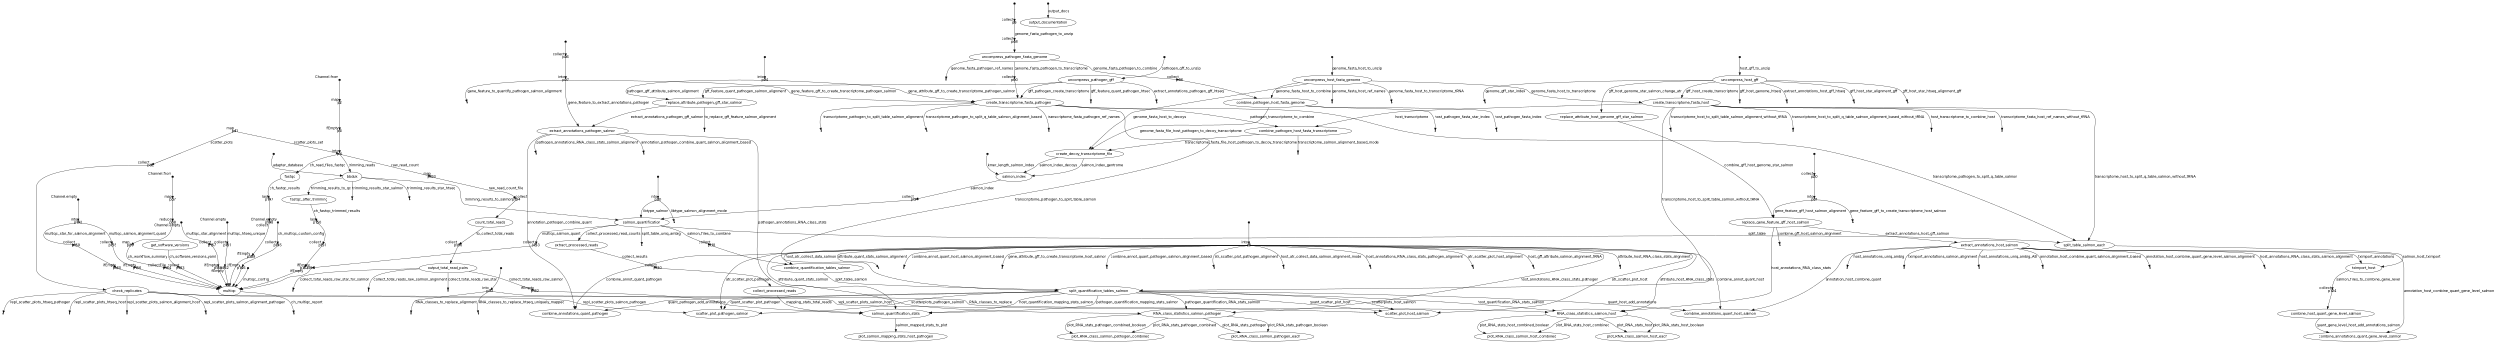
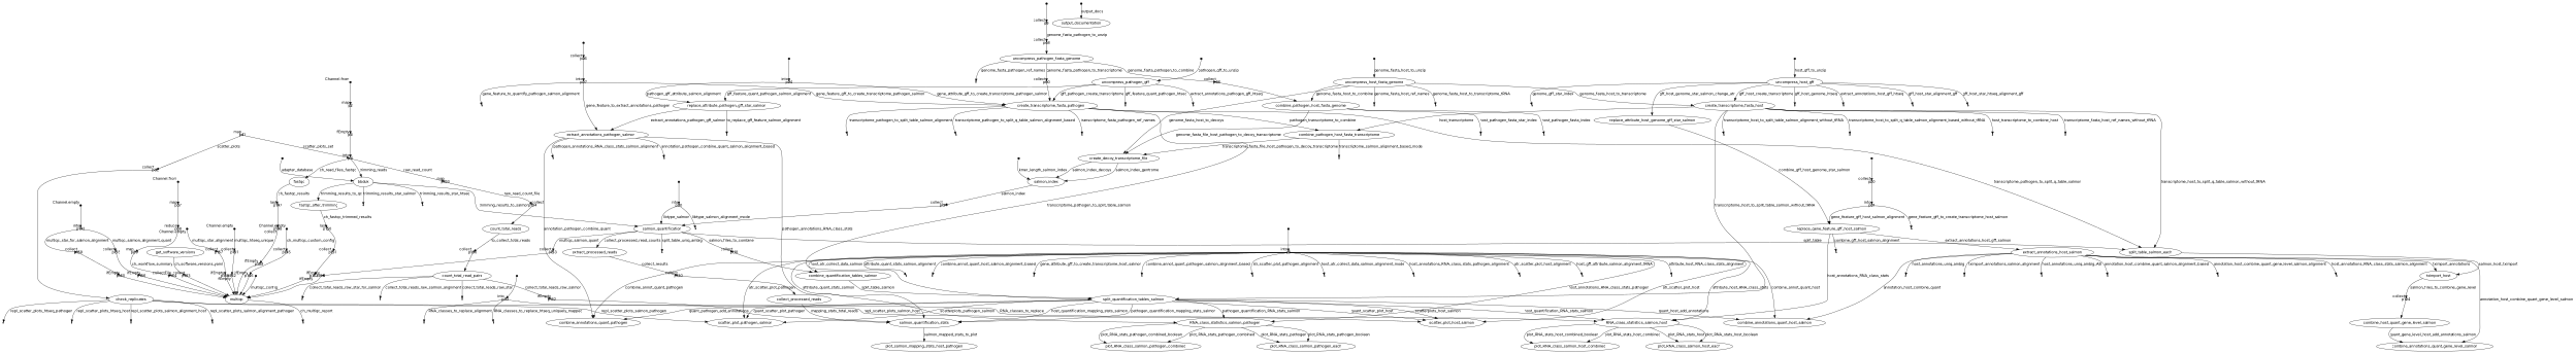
  digraph {
    fontname=Inter
    node [fontname=Inter shape=point]
    edge [fontname=Inter]
    p0 [fixedsize=true width=0.1 xlabel="Channel.empty"]
    p145 [fixedsize=true shape=circle width=0.1 xlabel=collect]
    p146 [fixedsize=true shape=circle width=0.1 xlabel=ifEmpty]
    n4 [label=multiqc shape=""]
    p1 [fixedsize=true width=0.1 xlabel="Channel.from"]
    p2 [fixedsize=true shape=circle width=0.1 xlabel=map]
    p3 [fixedsize=true shape=circle width=0.1 xlabel=ifEmpty]
    p4 [fixedsize=true shape=circle width=0.1 xlabel=into]
    n9 [label=bbduk shape=""]
    n10 [label=fastqc shape=""]
    p103 [fixedsize=true shape=circle width=0.1 xlabel=map]
    p41 [fixedsize=true shape=circle width=0.1 xlabel=map]
    p42 [fixedsize=true shape=circle width=0.1 xlabel=collect]
    n14 [label=salmon_quantification shape=""]
    p101
    n16 [label=fastqc_after_trimming shape=""]
    p100
    p147 [fixedsize=true shape=circle width=0.1 xlabel=last]
    p104 [fixedsize=true shape=circle width=0.1 xlabel=collect]
    n20 [label=check_replicates shape=""]
    n21 [label=split_table_salmon_each shape=""]
    p116
    p118 [fixedsize=true shape=circle width=0.1 xlabel=collect]
    p153 [fixedsize=true shape=circle width=0.1 xlabel=collect]
    n25 [label=extract_processed_reads shape=""]
    p150 [fixedsize=true shape=circle width=0.1 xlabel=last]
    p148 [fixedsize=true shape=circle width=0.1 xlabel=collect]
    n28 [label=count_total_reads shape=""]
    p5 [fixedsize=true width=0.1]
    p6 [fixedsize=true shape=circle width=0.1 xlabel=collect]
    p48 [fixedsize=true shape=circle width=0.1 xlabel=collect]
    n32 [label=uncompress_pathogen_fasta_genome shape=""]
    p66 [fixedsize=true shape=circle width=0.1 xlabel=collect]
    p50
    p90 [fixedsize=true shape=circle width=0.1 xlabel=collect]
    p7 [fixedsize=true width=0.1]
    p8 [fixedsize=true shape=circle width=0.1 xlabel=into]
    p18
    n39 [label=salmon_quantification_stats shape=""]
    p17
    n41 [label=combine_quantification_tables_salmon shape=""]
    p16
    p15
    n44 [label=combine_annotations_quant_pathogen shape=""]
    n45 [label=combine_annotations_quant_host_salmon shape=""]
    p14
    p13
    p12
    p11
    p10
    n51 [label=scatter_plot_host_salmon shape=""]
    n52 [label=scatter_plot_pathogen_salmon shape=""]
    n53 [label=RNA_class_statistics_salmon_pathogen shape=""]
    n54 [label=RNA_class_statistics_salmon_host shape=""]
    p9
    n56 [label=plot_salmon_mapping_stats_host_pathogen shape=""]
    n57 [label=split_quantification_tables_salmon shape=""]
    n58 [label=plot_RNA_class_salmon_pathogen_each shape=""]
    n59 [label=plot_RNA_class_salmon_pathogen_combined shape=""]
    n60 [label=plot_RNA_class_salmon_host_each shape=""]
    n61 [label=plot_RNA_class_salmon_host_combined shape=""]
    p19 [fixedsize=true width=0.1]
    p20 [fixedsize=true shape=circle width=0.1 xlabel=collect]
    p21 [fixedsize=true shape=circle width=0.1 xlabel=into]
    n65 [label=replace_gene_feature_gff_host_salmon shape=""]
    p22
    p72
    n68 [label=extract_annotations_host_salmon shape=""]
    p84
    n70 [label=tximport_host shape=""]
    p83
    p82
    p81
    p80
    n75 [label=combine_annotations_quant_gene_level_salmon shape=""]
    p79
    p23 [fixedsize=true width=0.1]
    p24 [fixedsize=true shape=circle width=0.1 xlabel=into]
    n79 [label=replace_attribute_pathogen_gff_star_salmon shape=""]
    n80 [label=create_transcriptome_fasta_pathogen shape=""]
    n81 [label=extract_annotations_pathogen_salmon shape=""]
    p74
    n83 [label=combine_pathogen_host_fasta_transcriptome shape=""]
    p94
    p93
    p92
    p77
    p76
    n89 [label=create_decoy_transcriptome_file shape=""]
    p96
    p25 [fixedsize=true width=0.1]
    p26 [fixedsize=true shape=circle width=0.1 xlabel=collect]
    p27 [fixedsize=true shape=circle width=0.1 xlabel=into]
    p28
    p29 [fixedsize=true width=0.1]
    p30 [fixedsize=true shape=circle width=0.1 xlabel=into]
    p31
    p154 [fixedsize=true shape=circle width=0.1 xlabel=ifEmpty]
    p130 [fixedsize=true shape=circle width=0.1 xlabel=collect]
    p32 [fixedsize=true width=0.1]
    p33 [fixedsize=true shape=circle width=0.1 xlabel=into]
    p35
    p34
    p36 [fixedsize=true width=0.1 xlabel="Channel.from"]
    p37 [fixedsize=true shape=circle width=0.1 xlabel=map]
    p38 [fixedsize=true shape=circle width=0.1 xlabel=reduce]
    p39 [fixedsize=true shape=circle width=0.1 xlabel=map]
    p164 [fixedsize=true shape=circle width=0.1 xlabel=collectFile]
    p167
    n110 [label=get_software_versions shape=""]
    p163 [fixedsize=true shape=circle width=0.1 xlabel=collect]
    p47
    p46
    p45
    p44
    n116 [label=combine_pathogen_host_fasta_genome shape=""]
    p69
    p68
    p51 [fixedsize=true width=0.1]
    n120 [label=uncompress_host_fasta_genome shape=""]
    p54
    n122 [label=create_transcriptome_fasta_host shape=""]
    p53
    n124 [label=salmon_index shape=""]
    p89
    p88
    p87
    p86
    p114 [fixedsize=true shape=circle width=0.1 xlabel=collect]
    p55 [fixedsize=true width=0.1]
    n131 [label=uncompress_pathogen_gff shape=""]
    p58
    p57
    p59 [fixedsize=true width=0.1]
    n135 [label=uncompress_host_gff shape=""]
    n136 [label=replace_attribute_host_genome_gff_star_salmon shape=""]
    p65
    p64
    p63
    p62
    p61
    p124 [fixedsize=true shape=circle width=0.1 xlabel=collect]
    n143 [label=combine_host_quant_gene_level_salmon shape=""]
    p149 [fixedsize=true shape=circle width=0.1 xlabel=ifEmpty]
    p98 [fixedsize=true width=0.1]
    p151 [fixedsize=true shape=circle width=0.1 xlabel=collect]
    p152 [fixedsize=true shape=circle width=0.1 xlabel=ifEmpty]
    p106 [fixedsize=true shape=circle width=0.1 xlabel=collect]
-   n149 [label=output_total_read_pairs shape=""]
+   n149 [label=count_total_read_pairs shape=""]
    p132 [fixedsize=true shape=circle width=0.1 xlabel=ifEmpty]
    p110
    p109
    p108
    p112 [fixedsize=true width=0.1]
    n155 [label=collect_processed_reads shape=""]
    p141 [fixedsize=true width=0.1 xlabel="Channel.empty"]
    p142 [fixedsize=true shape=circle width=0.1 xlabel=into]
    p155 [fixedsize=true shape=circle width=0.1 xlabel=collect]
    p159 [fixedsize=true shape=circle width=0.1 xlabel=collect]
    p156 [fixedsize=true shape=circle width=0.1 xlabel=ifEmpty]
    p160 [fixedsize=true shape=circle width=0.1 xlabel=ifEmpty]
    p143 [fixedsize=true width=0.1 xlabel="Channel.empty"]
    p157 [fixedsize=true shape=circle width=0.1 xlabel=collect]
    p158 [fixedsize=true shape=circle width=0.1 xlabel=ifEmpty]
    p144 [fixedsize=true width=0.1 xlabel="Channel.empty"]
    p161 [fixedsize=true shape=circle width=0.1 xlabel=collect]
    p162 [fixedsize=true shape=circle width=0.1 xlabel=ifEmpty]
    p165 [fixedsize=true width=0.1]
    p168 [fixedsize=true width=0.1]
    n170 [label=output_documentation shape=""]
    p0 -> p145 [label=ch_multiqc_custom_config]
    p145 -> p146
    p146 -> n4
    n4 -> p167 [label=ch_multiqc_report]
    p1 -> p2
    p2 -> p3
    p3 -> p4
    p4 -> n9 [label=trimming_reads]
    p4 -> n10 [label=ch_read_files_fastqc]
    p4 -> p103 [label=raw_read_count]
    n9 -> n14 [label=trimming_results_to_salmon]
    n9 -> p101 [label=trimming_results_star_htseq]
    n9 -> n16 [label=trimming_results_to_qc]
    n9 -> p100 [label=trimming_results_star_salmon]
    n10 -> p147 [label=ch_fastqc_results]
    p103 -> p104 [label=raw_read_count_file]
    p41 -> p4 [label=scatter_plots_set]
    p41 -> p42 [label=scatter_plots]
    p42 -> n20
    n14 -> n21 [label=split_table]
    n14 -> p116 [label=split_table_uniq_ambig]
    n14 -> p118 [label=salmon_files_to_combine]
    n14 -> p153 [label=multiqc_salmon_quant]
    n14 -> n25 [label=collect_processed_read_counts]
    n16 -> p150 [label=ch_fastqc_trimmed_results]
    p147 -> p148
    p104 -> n28
    n20 -> n51 [label=repl_scatter_plots_salmon_host]
    n20 -> n52 [label=repl_scatter_plots_salmon_pathogen]
    n20 -> p47 [label=repl_scatter_plots_salmon_alignment_host]
    n20 -> p46 [label=repl_scatter_plots_salmon_alignment_pathogen]
    n20 -> p45 [label=repl_scatter_plots_htseq_pathogen]
    n20 -> p44 [label=repl_scatter_plots_htseq_host]
    n21 -> n70 [label=salmon_host_tximport]
    p118 -> n41
    p153 -> p154
    n25 -> p130 [label=collect_results]
    p150 -> p151
    p148 -> p149
    n28 -> p106 [label=to_collect_total_reads]
    p5 -> p6
    p6 -> p48 [label=genome_fasta_pathogen_to_unzip]
    p48 -> n32
    n32 -> p66 [label=genome_fasta_pathogen_to_combine]
    n32 -> p50 [label=genome_fasta_pathogen_ref_names]
    n32 -> p90 [label=genome_fasta_pathogen_to_transcriptome]
    p66 -> n116
    p90 -> n80
    p7 -> p8
    p8 -> p18 [label=attribute_host_RNA_class_stats_alignment]
    p8 -> n39 [label=attribute_quant_stats_salmon]
    p8 -> p17 [label=attribute_quant_stats_salmon_alignment]
    p8 -> n41 [label=host_atr_collect_data_salmon]
    p8 -> p16 [label=combine_annot_quant_host_salmon_alignment_based]
    p8 -> p15 [label=gene_attribute_gff_to_create_transcriptome_host_salmon]
    p8 -> n44 [label=combine_annot_quant_pathogen]
    p8 -> n45 [label=combine_annot_quant_host]
    p8 -> p14 [label=combine_annot_quant_pathogen_salmon_alignment_based]
    p8 -> p13 [label=atr_scatter_plot_pathogen_alignment]
    p8 -> p12 [label=host_atr_collect_data_salmon_alignment_mode]
    p8 -> p11 [label=host_annotations_RNA_class_stats_pathogen_alignment]
    p8 -> p10 [label=atr_scatter_plot_host_alignment]
    p8 -> n51 [label=atr_scatter_plot_host]
    p8 -> n52 [label=atr_scatter_plot_pathogen]
    p8 -> n53 [label=host_annotations_RNA_class_stats_pathogen]
    p8 -> n54 [label=attribute_host_RNA_class_stats]
    p8 -> p9 [label=host_gff_attribute_salmon_alignment_tRNA]
    n39 -> n56 [label=salmon_mapped_stats_to_plot]
    n41 -> n57 [label=split_table_salmon]
    n53 -> n58 [label=plot_RNA_stats_pathogen]
    n53 -> n58 [label=plot_RNA_stats_pathogen_boolean]
    n53 -> n59 [label=plot_RNA_stats_pathogen_combined]
    n53 -> n59 [label=plot_RNA_stats_pathogen_combined_boolean]
    n54 -> n60 [label=plot_RNA_stats_host]
    n54 -> n60 [label=plot_RNA_stats_host_boolean]
    n54 -> n61 [label=plot_RNA_stats_host_combined]
    n54 -> n61 [label=plot_RNA_stats_host_combined_boolean]
    n57 -> n39 [label=host_quantification_mapping_stats_salmon]
    n57 -> n39 [label=pathogen_quantification_mapping_stats_salmon]
    n57 -> n44 [label=quant_pathogen_add_annotations]
    n57 -> n45 [label=quant_host_add_annotations]
    n57 -> n51 [label=quant_scatter_plot_host]
    n57 -> n51 [label=scatterplots_host_salmon]
    n57 -> n52 [label=quant_scatter_plot_pathogen]
    n57 -> n52 [label=scatterplots_pathogen_salmon]
    n57 -> n53 [label=pathogen_quantification_RNA_stats_salmon]
    n57 -> n54 [label=host_quantification_RNA_stats_salmon]
    p19 -> p20
    p20 -> p21
    p21 -> n65 [label=gene_feature_gff_host_salmon_alignment]
    p21 -> p22 [label=gene_feature_gff_to_create_transcriptome_host_salmon]
    n65 -> n54 [label=host_annotations_RNA_class_stats]
    n65 -> p72 [label=combine_gff_host_salmon_alignment]
    n65 -> n68 [label=extract_annotations_host_gff_salmon]
    n68 -> n45 [label=annotation_host_combine_quant]
    n68 -> p84 [label=host_annotations_RNA_class_stats_salmon_alignment]
    n68 -> n70 [label=tximport_annotations]
    n68 -> p83 [label=host_annotations_uniq_ambig]
    n68 -> p82 [label=tximport_annotations_salmon_alignment]
    n68 -> p81 [label=host_annotations_uniq_ambig_AB]
    n68 -> p80 [label=annotation_host_combine_quant_salmon_alignment_based]
    n68 -> n75 [label=annotation_host_combine_quant_gene_level_salmon]
    n68 -> p79 [label=annotation_host_combine_quant_gene_level_salmon_alignment]
    n70 -> p124 [label=salmon_files_to_combine_gene_level]
    p23 -> p24
    p24 -> n79 [label=pathogen_gff_attribute_salmon_alignment]
    p24 -> n80 [label=gene_attribute_gff_to_create_transcriptome_pathogen_salmon]
    n79 -> n81 [label=extract_annotations_pathogen_gff_salmon]
    n79 -> p74 [label=to_replace_gff_feature_salmon_alignment]
    n80 -> n21 [label=transcriptome_pathogen_to_split_q_table_salmon]
    n80 -> n57 [label=transcriptome_pathogen_to_split_table_salmon]
    n80 -> n83 [label=pathogen_transcriptome_to_combine]
    n80 -> p94 [label=transcriptome_pathogen_to_split_table_salmon_alignment]
    n80 -> p93 [label=transcriptome_pathogen_to_split_q_table_salmon_alignment_based]
    n80 -> p92 [label=transcriptome_fasta_pathogen_ref_names]
    n81 -> n44 [label=annotation_pathogen_combine_quant]
    n81 -> n53 [label=pathogen_annotations_RNA_class_stats]
    n81 -> p77 [label=pathogen_annotations_RNA_class_stats_salmon_alignment]
    n81 -> p76 [label=annotation_pathogen_combine_quant_salmon_alignment_based]
    n83 -> n89 [label=transcriptome_fasta_file_host_pathogen_to_decoy_transcriptome]
    n83 -> p96 [label=transcriptome_salmon_alignment_based_mode]
    n89 -> n124 [label=salmon_index_gentrome]
    n89 -> n124 [label=salmon_index_decoys]
    p25 -> p26
    p26 -> p27
    p27 -> n80 [label=gene_feature_gff_to_create_transcriptome_pathogen_salmon]
    p27 -> n81 [label=gene_feature_to_extract_annotations_pathogen]
    p27 -> p28 [label=gene_feature_to_quantify_pathogen_salmon_alignment]
    p29 -> p30
    p30 -> n14 [label=libtype_salmon]
    p30 -> p31 [label=libtype_salmon_alignment_mode]
    p154 -> n4
    p130 -> n155
    p32 -> p33
    p33 -> n54 [label=RNA_classes_to_replace]
    p33 -> p35 [label=RNA_classes_to_replace_alignment]
    p33 -> p34 [label=RNA_classes_to_replace_htseq_uniquely_mapped]
    p36 -> p37
    p37 -> p38
    p38 -> p39
    p39 -> p164 [label=ch_workflow_summary]
    p164 -> n4
    n110 -> p163 [label=ch_software_versions_yaml]
    p163 -> n4
    n116 -> n89 [label=genome_fasta_file_host_pathogen_to_decoy_transcriptome]
    n116 -> p69 [label=host_pathogen_fasta_index]
    n116 -> p68 [label=host_pathogen_fasta_star_index]
    p51 -> n120 [label=genome_fasta_host_to_unzip]
    n120 -> n89 [label=genome_fasta_host_to_decoys]
    n120 -> n116 [label=genome_fasta_host_to_combine]
    n120 -> p54 [label=genome_fasta_host_ref_names]
    n120 -> n122 [label=genome_fasta_host_to_transcriptome]
    n120 -> p53 [label=genome_fasta_host_to_transcriptome_tRNA]
    n122 -> n21 [label=transcriptome_host_to_split_q_table_salmon_without_tRNA]
    n122 -> n57 [label=transcriptome_host_to_split_table_salmon_without_tRNA]
    n122 -> n83 [label=host_transcriptome]
    n122 -> p89 [label=transcriptome_host_to_split_table_salmon_alignment_without_tRNA]
    n122 -> p88 [label=transcriptome_host_to_split_q_table_salmon_alignment_based_without_tRNA]
    n122 -> p87 [label=host_transcriptome_to_combine_host]
    n122 -> p86 [label=transcriptome_fasta_host_ref_names_without_tRNA]
    n124 -> p114 [label=salmon_index]
    p114 -> n14
    p55 -> n131 [label=pathogen_gff_to_unzip]
    n131 -> n79 [label=gff_feature_quant_pathogen_salmon_alignment]
    n131 -> n80 [label=gff_pathogen_create_transcriptome]
    n131 -> p58 [label=gff_feature_quant_pathogen_htseq]
    n131 -> p57 [label=extract_annotations_pathogen_gff_htseq]
    p59 -> n135 [label=host_gff_to_unzip]
    n135 -> n122 [label=gff_host_create_transcriptome]
    n135 -> n136 [label=gff_host_genome_star_salmon_change_atr]
    n135 -> p65 [label=gff_host_genome_htseq]
    n135 -> p64 [label=extract_annotations_host_gff_htseq]
    n135 -> p63 [label=gff_host_star_alignment_gff]
    n135 -> p62 [label=gff_host_star_htseq_alignment_gff]
    n135 -> p61 [label=genome_gff_star_index]
    n136 -> n65 [label=combine_gff_host_genome_star_salmon]
    p124 -> n143
    n143 -> n75 [label=quant_gene_level_host_add_annotations_salmon]
    p149 -> n4
    p98 -> n9 [label=adapter_database]
    p151 -> p152
    p152 -> n4
    p106 -> n149
    n149 -> p132 [label=collect_total_reads_raw_salmon]
    n149 -> p110 [label=collect_total_reads_raw_salmon_alignment]
    n149 -> p109 [label=collect_total_reads_raw_star]
    n149 -> p108 [label=collect_total_reads_raw_star_for_salmon]
    p132 -> n39
    p112 -> n124 [label=kmer_length_salmon_index]
    n155 -> n39 [label=mapping_stats_total_reads]
    p141 -> p142
    p142 -> p155 [label=multiqc_salmon_alignment_quant]
    p142 -> p159 [label=multiqc_star_for_salmon_alignment]
    p155 -> p156
    p159 -> p160
    p156 -> n4
    p160 -> n4
    p143 -> p157 [label=multiqc_star_alignment]
    p157 -> p158
    p158 -> n4
    p144 -> p161 [label=multiqc_htseq_unique]
    p161 -> p162
    p162 -> n4
    p165 -> n4 [label=multiqc_config]
    p168 -> n170 [label=output_docs]
  }
